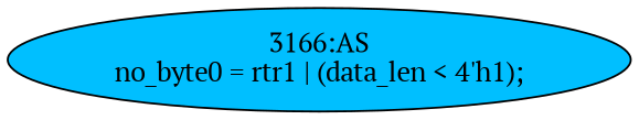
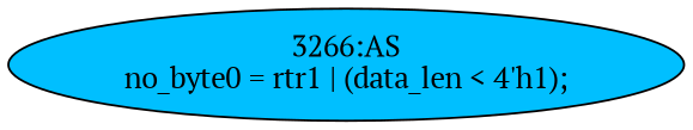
  strict digraph {
    fontname="PT Serif"
-   n1 [ast="<pyverilog.vparser.ast.Assign object at 0x7f44f6945b90>" def_var="['no_byte0']" fillcolor=deepskyblue label="3166:AS\nno_byte0 = rtr1 | (data_len < 4'h1);" statements="[]" style=filled typ=Assign use_var="['rtr1', 'data_len']" fontname="PT Serif"]
+   n1 [ast="<pyverilog.vparser.ast.Assign object at 0x7f44f6945b90>" def_var="['no_byte0']" fillcolor=deepskyblue label="3266:AS\nno_byte0 = rtr1 | (data_len < 4'h1);" statements="[]" style=filled typ=Assign use_var="['rtr1', 'data_len']" fontname="PT Serif"]
  }
